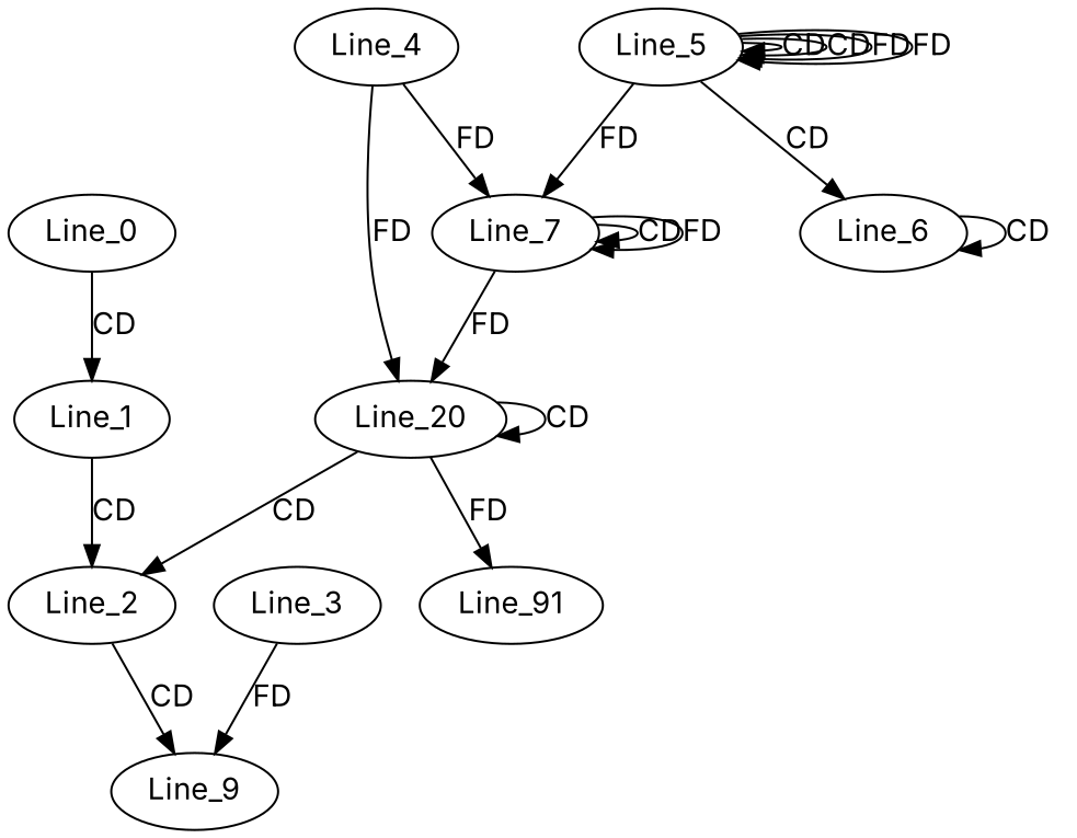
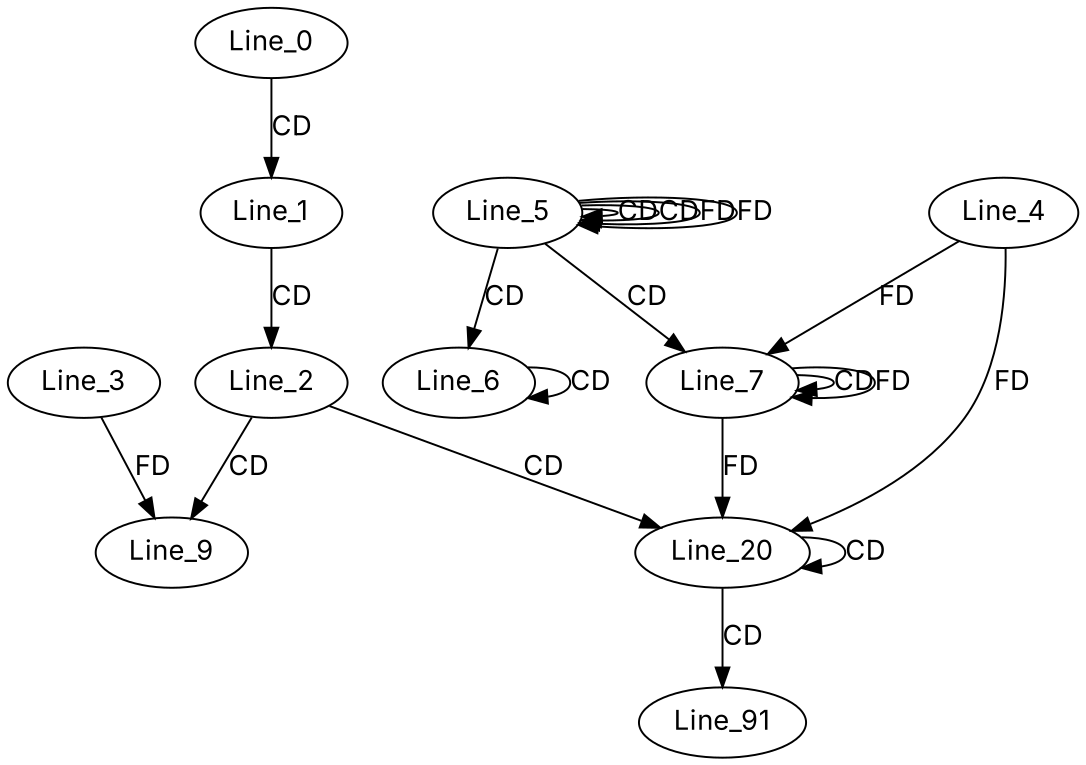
  digraph {
    fontname=Inter
    node [fontname=Inter]
    edge [fontname=Inter]
    Line_0
    Line_1
    Line_2
    Line_9
    n5 [label=Line_20]
    Line_3
    Line_4
    Line_7
    Line_5
    Line_6
    n11 [label=Line_91]
    Line_0 -> Line_1 [label=CD]
    Line_1 -> Line_2 [label=CD]
    Line_2 -> Line_9 [label=CD]
-   n5 -> Line_2 [label=CD]
+   Line_2 -> n5 [label=CD]
    n5 -> n5 [label=CD]
-   n5 -> n11 [label=FD]
+   n5 -> n11 [label=CD]
    Line_3 -> Line_9 [label=FD]
    Line_4 -> n5 [label=FD]
    Line_4 -> Line_7 [label=FD]
    Line_7 -> n5 [label=FD]
    Line_7 -> Line_7 [label=CD]
    Line_7 -> Line_7 [label=FD]
-   Line_5 -> Line_7 [label=FD]
+   Line_5 -> Line_7 [label=CD]
    Line_5 -> Line_5 [label=CD]
    Line_5 -> Line_5 [label=CD]
    Line_5 -> Line_5 [label=FD]
    Line_5 -> Line_5 [label=FD]
    Line_5 -> Line_6 [label=CD]
    Line_6 -> Line_6 [label=CD]
  }
